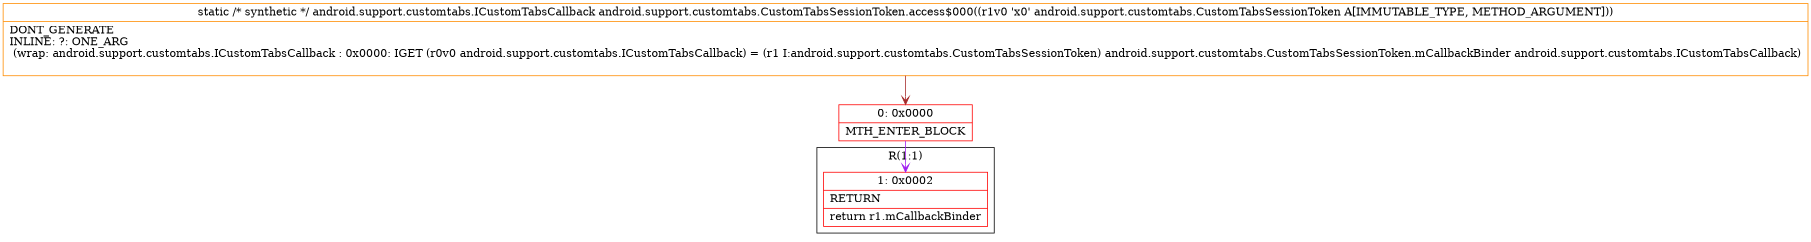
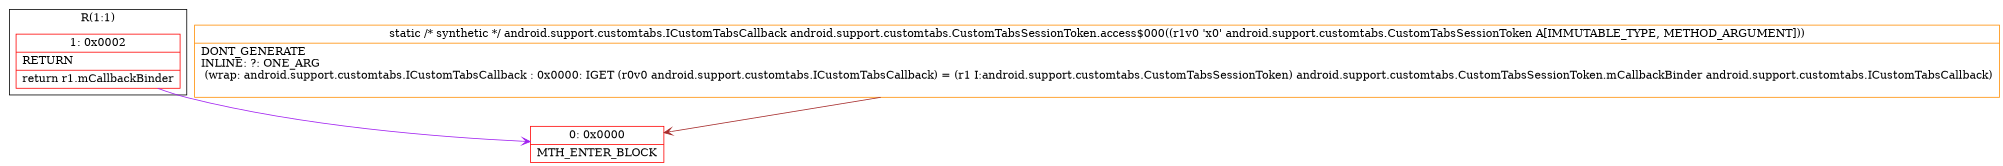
  digraph {
    node [color=red shape=record]
    edge [arrowhead=vee]
    n1 [label="{1\:\ 0x0002|RETURN\l|return r1.mCallbackBinder\l}"]
    n2 [label="{0\:\ 0x0000|MTH_ENTER_BLOCK\l}"]
    n3 [label="{static \/* synthetic *\/ android.support.customtabs.ICustomTabsCallback android.support.customtabs.CustomTabsSessionToken.access$000((r1v0 'x0' android.support.customtabs.CustomTabsSessionToken A[IMMUTABLE_TYPE, METHOD_ARGUMENT]))  | DONT_GENERATE\lINLINE: ?: ONE_ARG  \l  (wrap: android.support.customtabs.ICustomTabsCallback : 0x0000: IGET  (r0v0 android.support.customtabs.ICustomTabsCallback) = (r1 I:android.support.customtabs.CustomTabsSessionToken) android.support.customtabs.CustomTabsSessionToken.mCallbackBinder android.support.customtabs.ICustomTabsCallback)\l\l}" color=darkorange]
    subgraph cluster_1 {
      label="R(1:1)"
      n1
    }
-   n2 -> n1 [color=purple]
+   n1 -> n2 [color=purple]
    n3 -> n2 [color=brown]
  }
